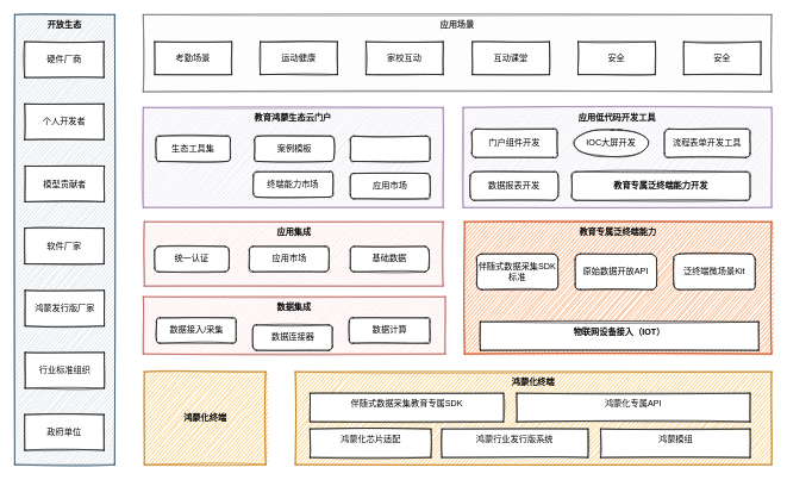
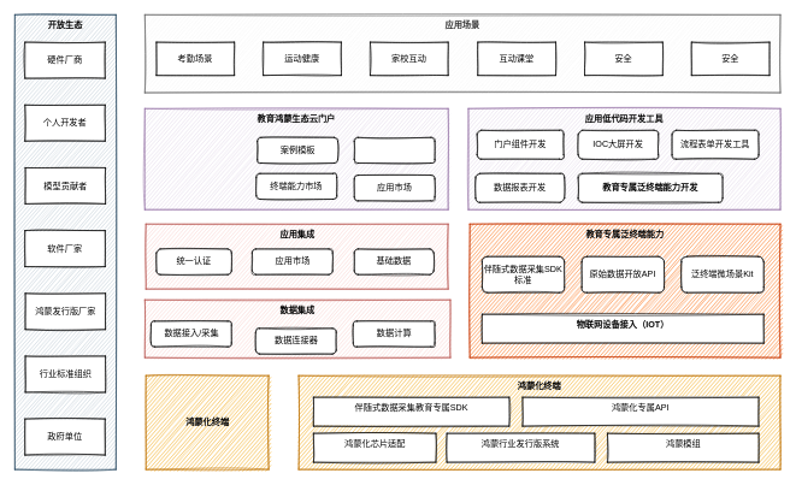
  <mxCell id="0" />
  <mxCell id="1" style="" parent="0" />
  <mxCell id="2" value="教育专属泛终端能力" style="rounded=0;whiteSpace=wrap;html=1;sketch=1;verticalAlign=top;fontStyle=1;fillColor=#fa6800;strokeColor=#C73500;fontColor=#000000;" vertex="1" parent="1"><mxGeometry x="650" y="310" width="430" height="185" as="geometry" /></mxCell>
  <mxCell id="3" value="应用场景" style="rounded=0;whiteSpace=wrap;html=1;sketch=1;verticalAlign=top;fontStyle=1;fillColor=#f5f5f5;fontColor=#333333;strokeColor=#666666;" vertex="1" parent="1"><mxGeometry x="200" y="20" width="880" height="108" as="geometry" /></mxCell>
- <mxCell id="4" value="物联网设备接入（IOT）" style="rounded=0;whiteSpace=wrap;html=1;sketch=1;verticalAlign=top;fontStyle=1" vertex="1" parent="1"><mxGeometry x="672" y="450" width="390" height="40" as="geometry" /></mxCell>
+ <mxCell id="4" value="物联网设备接入（IOT）" style="rounded=0;whiteSpace=wrap;html=1;sketch=1;verticalAlign=top;fontStyle=1" vertex="1" parent="1"><mxGeometry x="667" y="435" width="390" height="40" as="geometry" /></mxCell>
  <mxCell id="5" value="应用集成" style="rounded=0;whiteSpace=wrap;html=1;sketch=1;verticalAlign=top;fontStyle=1;fillColor=#f8cecc;strokeColor=#b85450;" vertex="1" parent="1"><mxGeometry x="201.5" y="310" width="418.5" height="90" as="geometry" /></mxCell>
  <mxCell id="6" value="鸿蒙化终端" style="rounded=0;whiteSpace=wrap;html=1;sketch=1;fontStyle=1;verticalAlign=top;fillColor=#f0a30a;strokeColor=#BD7000;fontColor=#000000;" vertex="1" parent="1"><mxGeometry x="413" y="520" width="667" height="130" as="geometry" /></mxCell>
  <mxCell id="7" value="应用低代码开发工具" style="rounded=0;whiteSpace=wrap;html=1;sketch=1;verticalAlign=top;fontStyle=1;fillColor=#e1d5e7;strokeColor=#9673a6;" vertex="1" parent="1"><mxGeometry x="648" y="150" width="432" height="140" as="geometry" /></mxCell>
  <mxCell id="8" value="考勤场景" style="rounded=0;whiteSpace=wrap;html=1;sketch=1;" vertex="1" parent="1"><mxGeometry x="216" y="58" width="108" height="46" as="geometry" /></mxCell>
  <mxCell id="9" value="开放生态" style="rounded=0;whiteSpace=wrap;html=1;sketch=1;verticalAlign=top;fontStyle=1;fillColor=#bac8d3;strokeColor=#23445d;" vertex="1" parent="1"><mxGeometry x="20" y="20" width="140" height="630" as="geometry" /></mxCell>
  <mxCell id="10" value="伴随式数据采集SDK&lt;br&gt;标准" style="rounded=1;whiteSpace=wrap;html=1;sketch=1;" vertex="1" parent="1"><mxGeometry x="667" y="355" width="114" height="50" as="geometry" /></mxCell>
  <mxCell id="11" value="门户组件开发" style="rounded=1;whiteSpace=wrap;html=1;sketch=1;" vertex="1" parent="1"><mxGeometry x="660" y="180" width="120" height="40" as="geometry" /></mxCell>
- <mxCell id="12" value="IOC大屏开发" style="ellipse;whiteSpace=wrap;html=1;sketch=1;" vertex="1" parent="1"><mxGeometry x="800" y="180" width="111" height="40" as="geometry" /></mxCell>
+ <mxCell id="12" value="IOC大屏开发" style="rounded=1;whiteSpace=wrap;html=1;sketch=1;" vertex="1" parent="1"><mxGeometry x="800" y="180" width="111" height="40" as="geometry" /></mxCell>
  <mxCell id="13" value="数据报表开发" style="rounded=1;whiteSpace=wrap;html=1;sketch=1;" vertex="1" parent="1"><mxGeometry x="658" y="240" width="123" height="40" as="geometry" /></mxCell>
  <mxCell id="14" value="统一认证" style="rounded=1;whiteSpace=wrap;html=1;sketch=1;" vertex="1" parent="1"><mxGeometry x="216" y="344.5" width="104" height="35.5" as="geometry" /></mxCell>
  <mxCell id="15" value="运动健康" style="rounded=0;whiteSpace=wrap;html=1;sketch=1;" vertex="1" parent="1"><mxGeometry x="364" y="58" width="108" height="46" as="geometry" /></mxCell>
  <mxCell id="16" value="家校互动" style="rounded=0;whiteSpace=wrap;html=1;sketch=1;" vertex="1" parent="1"><mxGeometry x="512" y="58" width="108" height="46" as="geometry" /></mxCell>
  <mxCell id="17" value="原始数据开放API" style="rounded=1;whiteSpace=wrap;html=1;sketch=1;" vertex="1" parent="1"><mxGeometry x="805" y="355" width="114" height="50" as="geometry" /></mxCell>
  <mxCell id="18" value="泛终端微场景Kit" style="rounded=1;whiteSpace=wrap;html=1;sketch=1;" vertex="1" parent="1"><mxGeometry x="943" y="355" width="114" height="50" as="geometry" /></mxCell>
  <mxCell id="19" value="流程表单开发工具" style="rounded=1;whiteSpace=wrap;html=1;sketch=1;" vertex="1" parent="1"><mxGeometry x="930" y="180" width="120" height="40" as="geometry" /></mxCell>
  <mxCell id="20" value="软件厂家" style="rounded=0;whiteSpace=wrap;html=1;sketch=1;" vertex="1" parent="1"><mxGeometry x="34" y="319" width="111" height="50" as="geometry" /></mxCell>
  <mxCell id="21" value="鸿蒙发行版厂家" style="rounded=0;whiteSpace=wrap;html=1;sketch=1;" vertex="1" parent="1"><mxGeometry x="34.5" y="406" width="111" height="50" as="geometry" /></mxCell>
  <mxCell id="22" value="行业标准组织" style="rounded=0;whiteSpace=wrap;html=1;sketch=1;" vertex="1" parent="1"><mxGeometry x="34.5" y="493" width="111" height="50" as="geometry" /></mxCell>
  <mxCell id="23" value="政府单位" style="rounded=0;whiteSpace=wrap;html=1;sketch=1;" vertex="1" parent="1"><mxGeometry x="34" y="580" width="111" height="50" as="geometry" /></mxCell>
  <mxCell id="24" value="硬件厂商" style="rounded=0;whiteSpace=wrap;html=1;sketch=1;" vertex="1" parent="1"><mxGeometry x="34" y="58" width="111" height="50" as="geometry" /></mxCell>
  <mxCell id="25" value="个人开发者" style="rounded=0;whiteSpace=wrap;html=1;sketch=1;" vertex="1" parent="1"><mxGeometry x="34" y="145" width="111" height="50" as="geometry" /></mxCell>
  <mxCell id="26" value="模型贡献者" style="rounded=0;whiteSpace=wrap;html=1;sketch=1;" vertex="1" parent="1"><mxGeometry x="34.5" y="232" width="111" height="50" as="geometry" /></mxCell>
  <mxCell id="27" value="教育鸿蒙生态云门户" style="rounded=0;whiteSpace=wrap;html=1;sketch=1;verticalAlign=top;fontStyle=1;fillColor=#e1d5e7;strokeColor=#9673a6;" vertex="1" parent="1"><mxGeometry x="200" y="150" width="420" height="140" as="geometry" /></mxCell>
  <mxCell id="28" value="互动课堂" style="rounded=0;whiteSpace=wrap;html=1;sketch=1;" vertex="1" parent="1"><mxGeometry x="661" y="58" width="108" height="46" as="geometry" /></mxCell>
  <mxCell id="29" value="安全" style="rounded=0;whiteSpace=wrap;html=1;sketch=1;" vertex="1" parent="1"><mxGeometry x="809" y="58" width="108" height="46" as="geometry" /></mxCell>
  <mxCell id="30" value="数据集成" style="rounded=0;whiteSpace=wrap;html=1;sketch=1;verticalAlign=top;fontStyle=1;fillColor=#f8cecc;strokeColor=#b85450;" vertex="1" parent="1"><mxGeometry x="200" y="415" width="423" height="80" as="geometry" /></mxCell>
  <mxCell id="31" value="安全" style="rounded=0;whiteSpace=wrap;html=1;sketch=1;" vertex="1" parent="1"><mxGeometry x="957" y="58" width="108" height="46" as="geometry" /></mxCell>
  <mxCell id="32" value="应用市场" style="rounded=1;whiteSpace=wrap;html=1;sketch=1;" vertex="1" parent="1"><mxGeometry x="348.5" y="344.5" width="111.5" height="35.5" as="geometry" /></mxCell>
  <mxCell id="33" value="基础数据" style="rounded=1;whiteSpace=wrap;html=1;sketch=1;" vertex="1" parent="1"><mxGeometry x="490" y="344.5" width="110" height="35.5" as="geometry" /></mxCell>
- <mxCell id="34" value="&lt;span style=&quot;font-weight: 700;&quot;&gt;教育专属泛终端能力开发&lt;/span&gt;" style="rounded=1;whiteSpace=wrap;html=1;sketch=1;" vertex="1" parent="1"><mxGeometry x="800" y="240" width="250" height="40" as="geometry" /></mxCell>
- <mxCell id="35" value="数据接入/采集" style="rounded=1;whiteSpace=wrap;html=1;sketch=1;" vertex="1" parent="1"><mxGeometry x="218.5" y="444.5" width="111.5" height="35.5" as="geometry" /></mxCell>
+ <mxCell id="34" value="&lt;span style=&quot;font-weight: 700;&quot;&gt;教育专属泛终端能力开发&lt;/span&gt;" style="rounded=1;whiteSpace=wrap;html=1;sketch=1;" vertex="1" parent="1"><mxGeometry x="800" y="240" width="200" height="40" as="geometry" /></mxCell>
+ <mxCell id="35" value="数据接入/采集" style="rounded=1;whiteSpace=wrap;html=1;sketch=1;" vertex="1" parent="1"><mxGeometry x="208.5" y="444.5" width="111.5" height="35.5" as="geometry" /></mxCell>
  <mxCell id="36" value="数据连接器" style="rounded=1;whiteSpace=wrap;html=1;sketch=1;" vertex="1" parent="1"><mxGeometry x="353.5" y="454.5" width="111.5" height="35.5" as="geometry" /></mxCell>
  <mxCell id="37" value="数据计算" style="rounded=1;whiteSpace=wrap;html=1;sketch=1;" vertex="1" parent="1"><mxGeometry x="488.5" y="444.5" width="113" height="35.5" as="geometry" /></mxCell>
  <mxCell id="38" value="伴随式数据采集教育专属SDK" style="rounded=0;whiteSpace=wrap;html=1;sketch=1;verticalAlign=top;fontStyle=0" vertex="1" parent="1"><mxGeometry x="433.5" y="550" width="271" height="40" as="geometry" /></mxCell>
  <mxCell id="39" value="鸿蒙化芯片适配" style="rounded=0;whiteSpace=wrap;html=1;sketch=1;verticalAlign=top;fontStyle=0" vertex="1" parent="1"><mxGeometry x="433.5" y="600" width="169.5" height="40" as="geometry" /></mxCell>
  <mxCell id="40" value="鸿蒙化专属API" style="rounded=0;whiteSpace=wrap;html=1;sketch=1;verticalAlign=top;fontStyle=0" vertex="1" parent="1"><mxGeometry x="723" y="550" width="327" height="40" as="geometry" /></mxCell>
  <mxCell id="41" value="鸿蒙行业发行版系统" style="rounded=0;whiteSpace=wrap;html=1;sketch=1;verticalAlign=top;fontStyle=0" vertex="1" parent="1"><mxGeometry x="618.25" y="600" width="204.75" height="40" as="geometry" /></mxCell>
  <mxCell id="42" value="鸿蒙模组" style="rounded=0;whiteSpace=wrap;html=1;sketch=1;verticalAlign=top;fontStyle=0" vertex="1" parent="1"><mxGeometry x="840.5" y="600" width="209.5" height="40" as="geometry" /></mxCell>
- <mxCell id="43" value="生态工具集" style="rounded=1;whiteSpace=wrap;html=1;sketch=1;" vertex="1" parent="1"><mxGeometry x="218" y="190" width="104" height="35.5" as="geometry" /></mxCell>
  <mxCell id="44" value="案例模板" style="rounded=1;whiteSpace=wrap;html=1;sketch=1;" vertex="1" parent="1"><mxGeometry x="355.75" y="190" width="111.5" height="35.5" as="geometry" /></mxCell>
  <mxCell id="45" value="" style="rounded=1;whiteSpace=wrap;html=1;sketch=1;" vertex="1" parent="1"><mxGeometry x="490" y="190" width="111.5" height="35.5" as="geometry" /></mxCell>
  <mxCell id="46" value="终端能力市场" style="rounded=1;whiteSpace=wrap;html=1;sketch=1;" vertex="1" parent="1"><mxGeometry x="354.25" y="240" width="111.5" height="35.5" as="geometry" /></mxCell>
  <mxCell id="47" value="应用市场" style="rounded=1;whiteSpace=wrap;html=1;sketch=1;" vertex="1" parent="1"><mxGeometry x="490" y="242.25" width="111.5" height="35.5" as="geometry" /></mxCell>
  <mxCell id="48" value="鸿蒙化终端" style="rounded=0;whiteSpace=wrap;html=1;sketch=1;fontStyle=1;verticalAlign=middle;fillColor=#f0a30a;strokeColor=#BD7000;fontColor=#000000;" vertex="1" parent="1"><mxGeometry x="201.5" y="520" width="170" height="130" as="geometry" /></mxCell>
